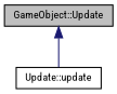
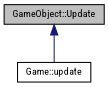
  digraph {
    rankdir=TB
    fontname="Roboto Condensed"
    node [color=black fontname="Roboto Condensed" fontsize=10 shape=record style=filled]
    n1 [fillcolor=grey75 fontcolor=black height=0.2 label="GameObject::Update" width=0.4]
-   n2 [fillcolor=white height=0.2 label="Update::update" width=0.4]
+   n2 [fillcolor=white height=0.2 label="Game::update" width=0.4]
    n1 -> n2 [color=midnightblue dir=back fontname="Roboto Condensed" fontsize=10 labelfontname=Helvetica labelfontsize=10 style=solid]
  }
